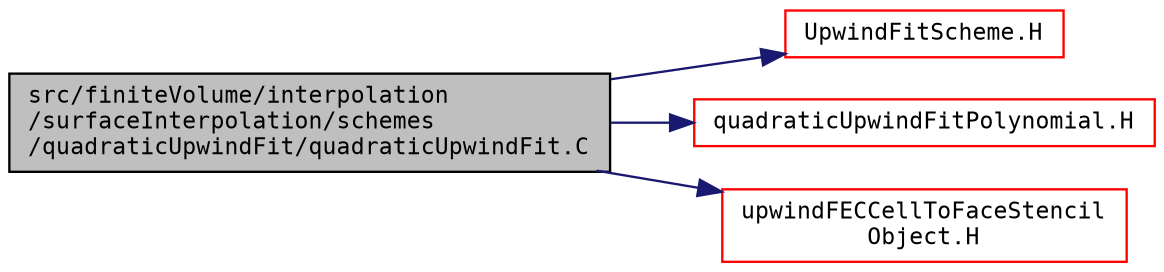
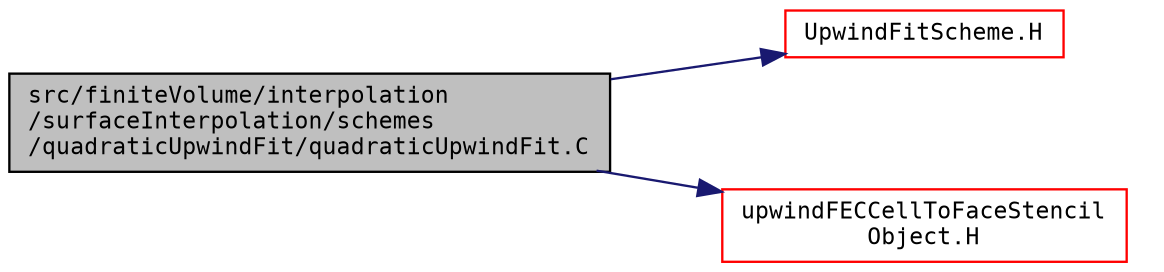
  digraph {
    rankdir=LR
    fontname="DejaVu Sans Mono"
    node [color=red fontname="DejaVu Sans Mono" fontsize=10 shape=record]
    edge [color=midnightblue fontname="DejaVu Sans Mono" fontsize=10 labelfontname=FreeSans labelfontsize=10 style=solid]
    n1 [color=black fillcolor=grey75 fontcolor=black height=0.2 label="src/finiteVolume/interpolation\l/surfaceInterpolation/schemes\l/quadraticUpwindFit/quadraticUpwindFit.C" style=filled width=0.4]
    n2 [height=0.2 label="UpwindFitScheme.H" width=0.4]
-   n3 [height=0.2 label="quadraticUpwindFitPolynomial.H" width=0.4]
    n4 [height=0.2 label="upwindFECCellToFaceStencil\lObject.H" width=0.4]
    n1 -> n2
-   n1 -> n3
    n1 -> n4
  }
